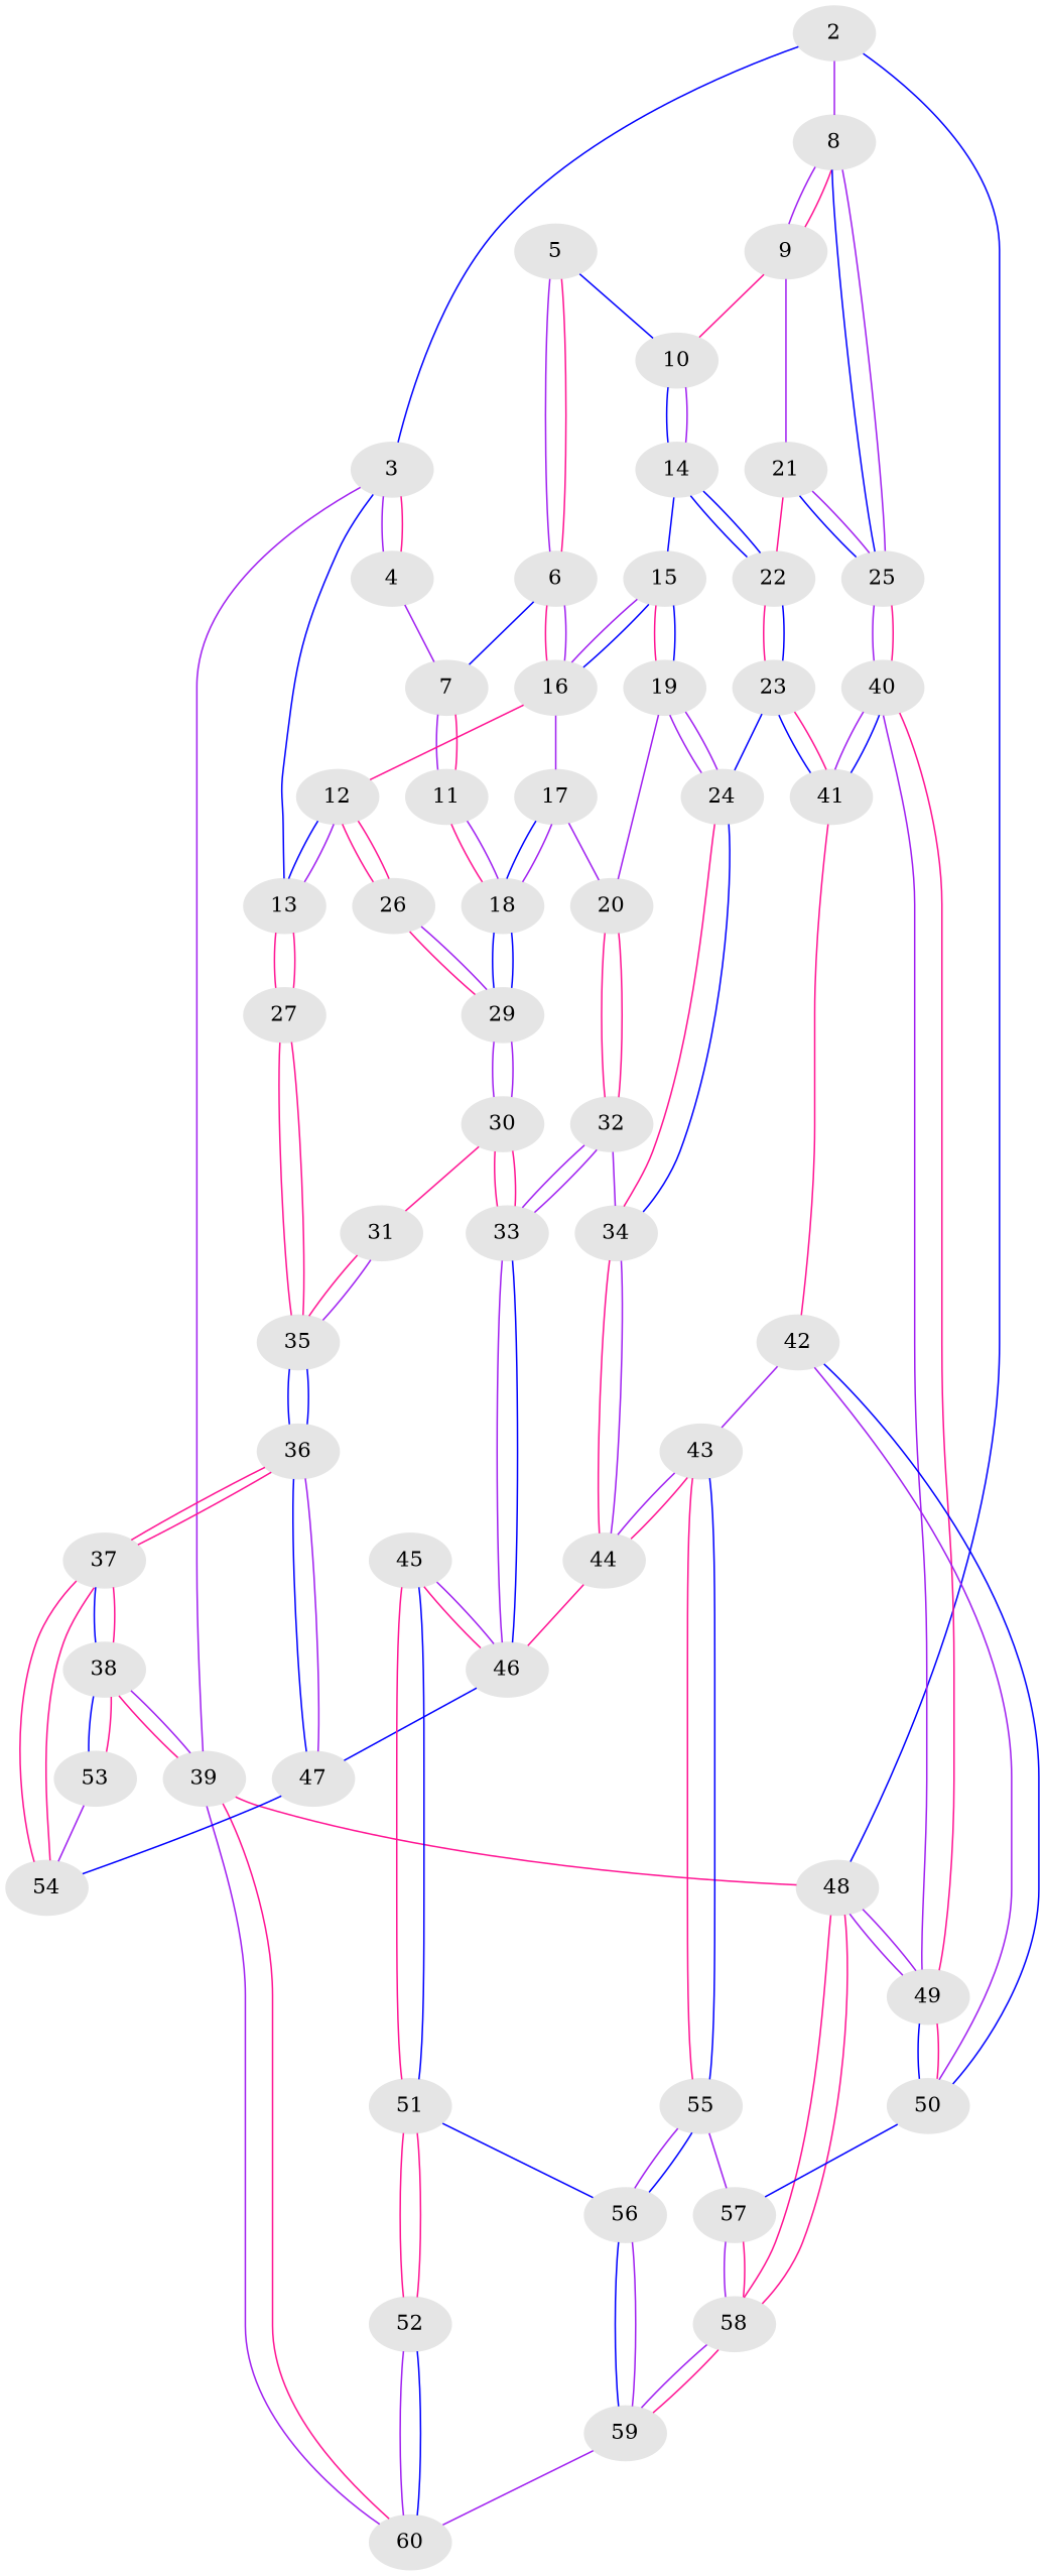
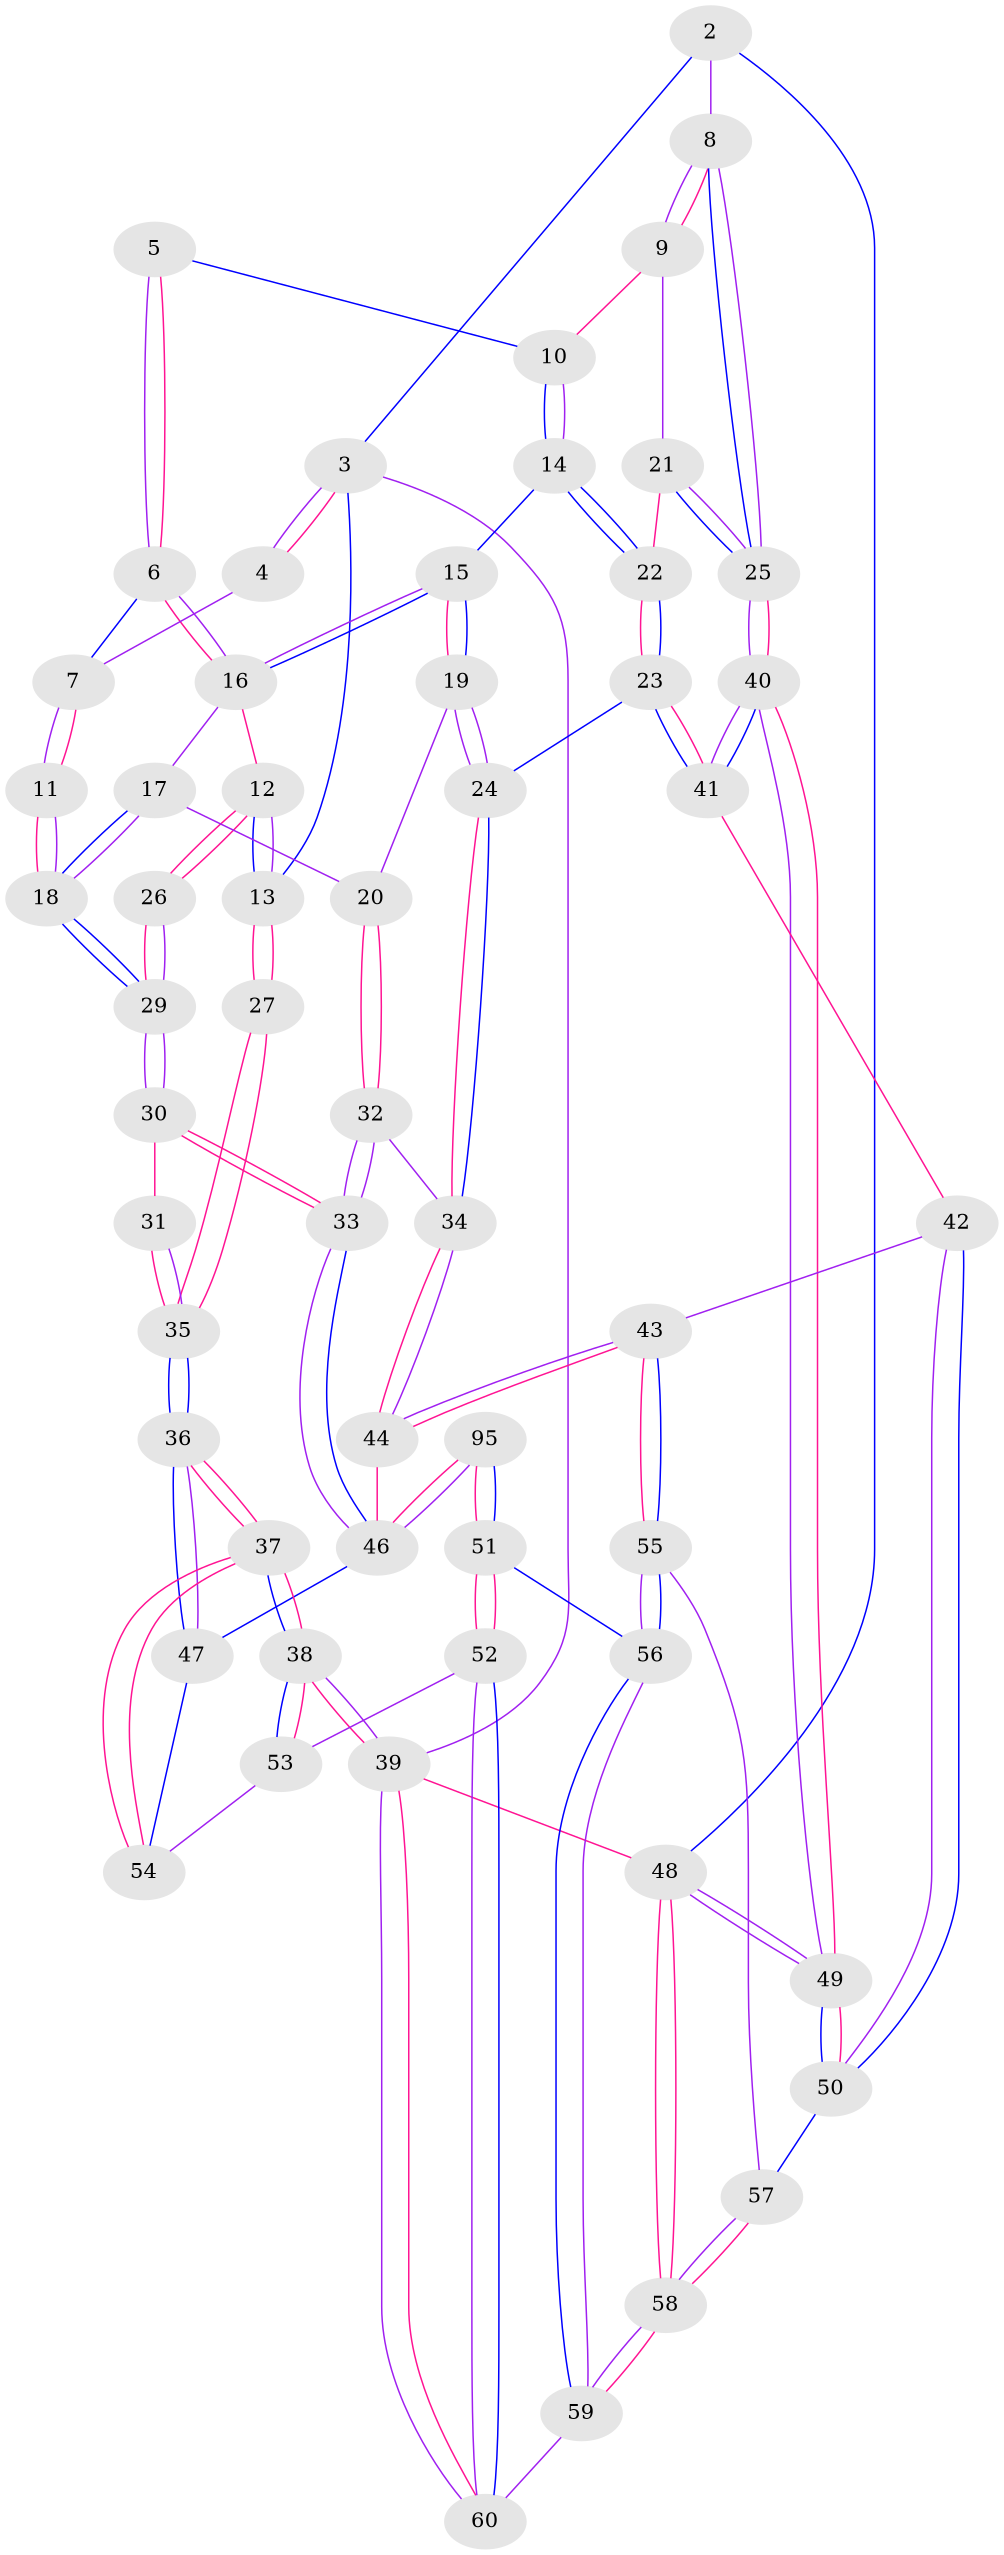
  graph {
    node [color=gray90 style=filled]
    edge [color=purple]
    2
    3
    8
    48
    5
    6
    10
    4
    13
    39
    9
    25
    49
    58
    7
    27
    60
    11
    16
    14
    12
    17
    18
    21
    40
    22
    15
    26
    29
    35
    19
    23
    20
    24
    32
    30
    34
    33
    41
    42
    44
    36
    31
    46
    47
    37
    38
    54
    53
    50
    43
    55
    57
    56
-   45
+   45 [label=95]
    51
    52
    59
    2 -- 3 [color=blue]
    2 -- 8
    2 -- 48 [color=blue]
    3 -- 4
    3 -- 4 [color=deeppink]
    3 -- 13 [color=blue]
    3 -- 39
    8 -- 9
    8 -- 9 [color=deeppink]
    8 -- 25 [color=blue]
    8 -- 25
    48 -- 49
    48 -- 49
    48 -- 58 [color=deeppink]
    48 -- 58 [color=deeppink]
    5 -- 6
    5 -- 6 [color=deeppink]
    5 -- 10 [color=blue]
    6 -- 7 [color=blue]
    6 -- 16 [color=deeppink]
    6 -- 16
    10 -- 14 [color=blue]
    10 -- 14
    4 -- 7
    13 -- 27 [color=deeppink]
    13 -- 27 [color=deeppink]
    39 -- 48 [color=deeppink]
    39 -- 60
    39 -- 60 [color=deeppink]
    9 -- 10 [color=deeppink]
    9 -- 21
    25 -- 40
    25 -- 40 [color=deeppink]
    49 -- 50 [color=blue]
    49 -- 50 [color=deeppink]
    58 -- 59
    58 -- 59 [color=deeppink]
    7 -- 11
    7 -- 11 [color=deeppink]
    27 -- 35 [color=deeppink]
    27 -- 35 [color=deeppink]
    11 -- 18 [color=deeppink]
    11 -- 18
    16 -- 12 [color=deeppink]
    16 -- 17
    14 -- 22 [color=blue]
    14 -- 22 [color=blue]
    14 -- 15 [color=blue]
    12 -- 13 [color=blue]
    12 -- 13
    12 -- 26 [color=deeppink]
    12 -- 26 [color=deeppink]
    17 -- 18 [color=blue]
    17 -- 18
    17 -- 20
    18 -- 29 [color=blue]
    18 -- 29 [color=blue]
    21 -- 25 [color=blue]
    21 -- 25
    21 -- 22 [color=deeppink]
    40 -- 49
    40 -- 49 [color=deeppink]
    40 -- 41
    40 -- 41 [color=blue]
    22 -- 23 [color=deeppink]
    22 -- 23 [color=blue]
    15 -- 16
    15 -- 16 [color=blue]
    15 -- 19 [color=deeppink]
    15 -- 19 [color=blue]
    26 -- 29 [color=deeppink]
    26 -- 29
    29 -- 30
    29 -- 30
    35 -- 36 [color=blue]
    35 -- 36 [color=blue]
    19 -- 20
    19 -- 24
    19 -- 24
    23 -- 24 [color=blue]
    23 -- 41 [color=blue]
    23 -- 41 [color=deeppink]
    20 -- 32 [color=deeppink]
    20 -- 32 [color=deeppink]
    24 -- 34 [color=deeppink]
    24 -- 34 [color=blue]
    32 -- 34
    32 -- 33
    32 -- 33
    30 -- 33 [color=deeppink]
    30 -- 33 [color=deeppink]
    30 -- 31 [color=deeppink]
    34 -- 44 [color=deeppink]
    34 -- 44
    33 -- 46
    33 -- 46 [color=blue]
    41 -- 42 [color=deeppink]
    42 -- 50
    42 -- 50 [color=blue]
    42 -- 43
    44 -- 46 [color=deeppink]
    36 -- 47 [color=blue]
    36 -- 47
    36 -- 37 [color=deeppink]
    36 -- 37 [color=deeppink]
    31 -- 35 [color=deeppink]
    31 -- 35
    46 -- 47 [color=blue]
    47 -- 54 [color=blue]
    37 -- 38 [color=blue]
    37 -- 38 [color=deeppink]
    37 -- 54 [color=deeppink]
    37 -- 54 [color=deeppink]
    38 -- 39 [color=deeppink]
    38 -- 39
    38 -- 53 [color=blue]
    38 -- 53 [color=deeppink]
    53 -- 54
    50 -- 57 [color=blue]
    43 -- 44
    43 -- 44 [color=deeppink]
    43 -- 55 [color=deeppink]
    43 -- 55 [color=blue]
    55 -- 57
    55 -- 56
    55 -- 56 [color=blue]
    57 -- 58
    57 -- 58 [color=deeppink]
    56 -- 59 [color=blue]
    56 -- 59
    45 -- 46 [color=deeppink]
    45 -- 46
    45 -- 51 [color=deeppink]
    45 -- 51 [color=blue]
    51 -- 56 [color=blue]
    51 -- 52 [color=deeppink]
    51 -- 52 [color=deeppink]
    52 -- 60
    52 -- 60 [color=blue]
+   52 -- 53
    59 -- 60
  }
